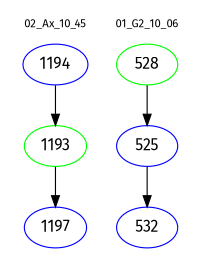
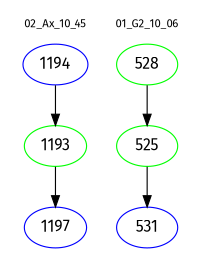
  digraph {
    fontname="Fira Sans"
    node [color=blue fontname="Fira Sans"]
    edge [color=black fontname="Fira Sans"]
    n1 [label=1194]
    n2 [color=green label=1193]
    n3 [label=1197]
    n4 [color=green label=528]
-   n5 [label=525]
-   n6 [label=532]
+   n5 [color=green label=525]
+   n6 [label=531]
    subgraph cluster_1 {
      color=white
      fontsize=10
      label="02_Ax_10_45"
      n1
      n2
      n3
    }
    subgraph cluster_2 {
      color=white
      fontsize=10
      label="01_G2_10_06"
      n4
      n5
      n6
    }
    n1 -> n2
    n2 -> n3
    n4 -> n5
    n5 -> n6
  }
